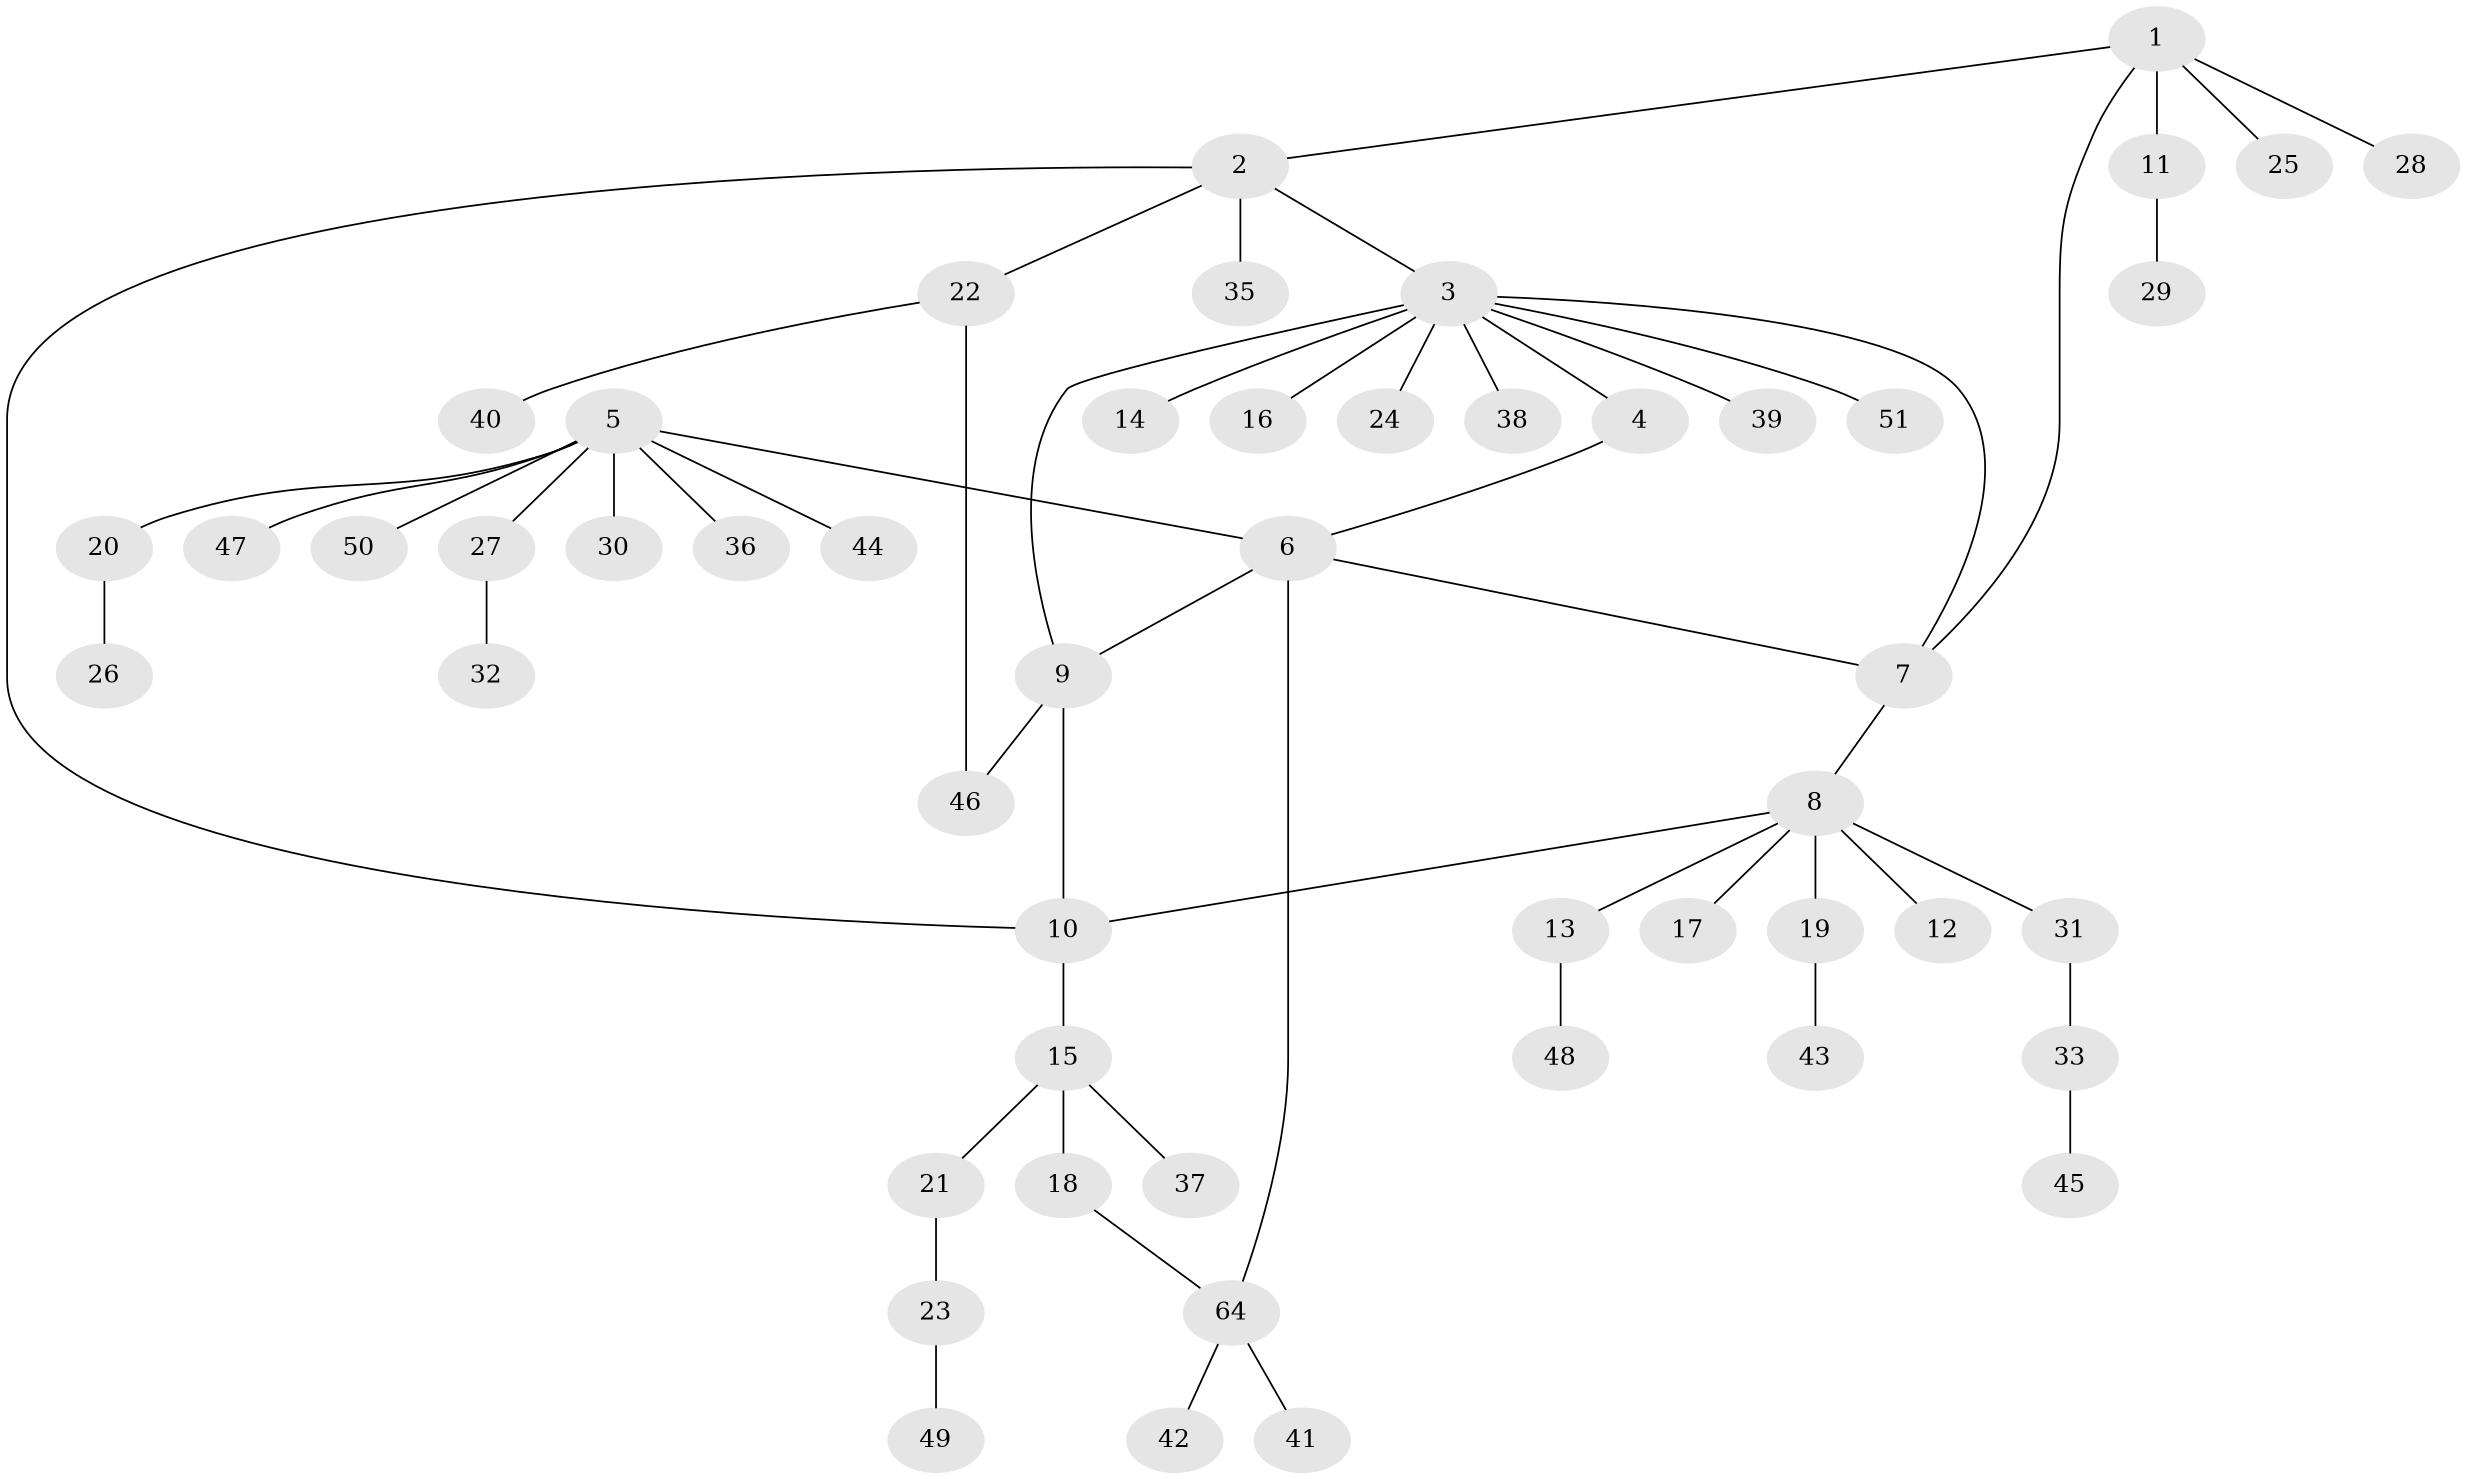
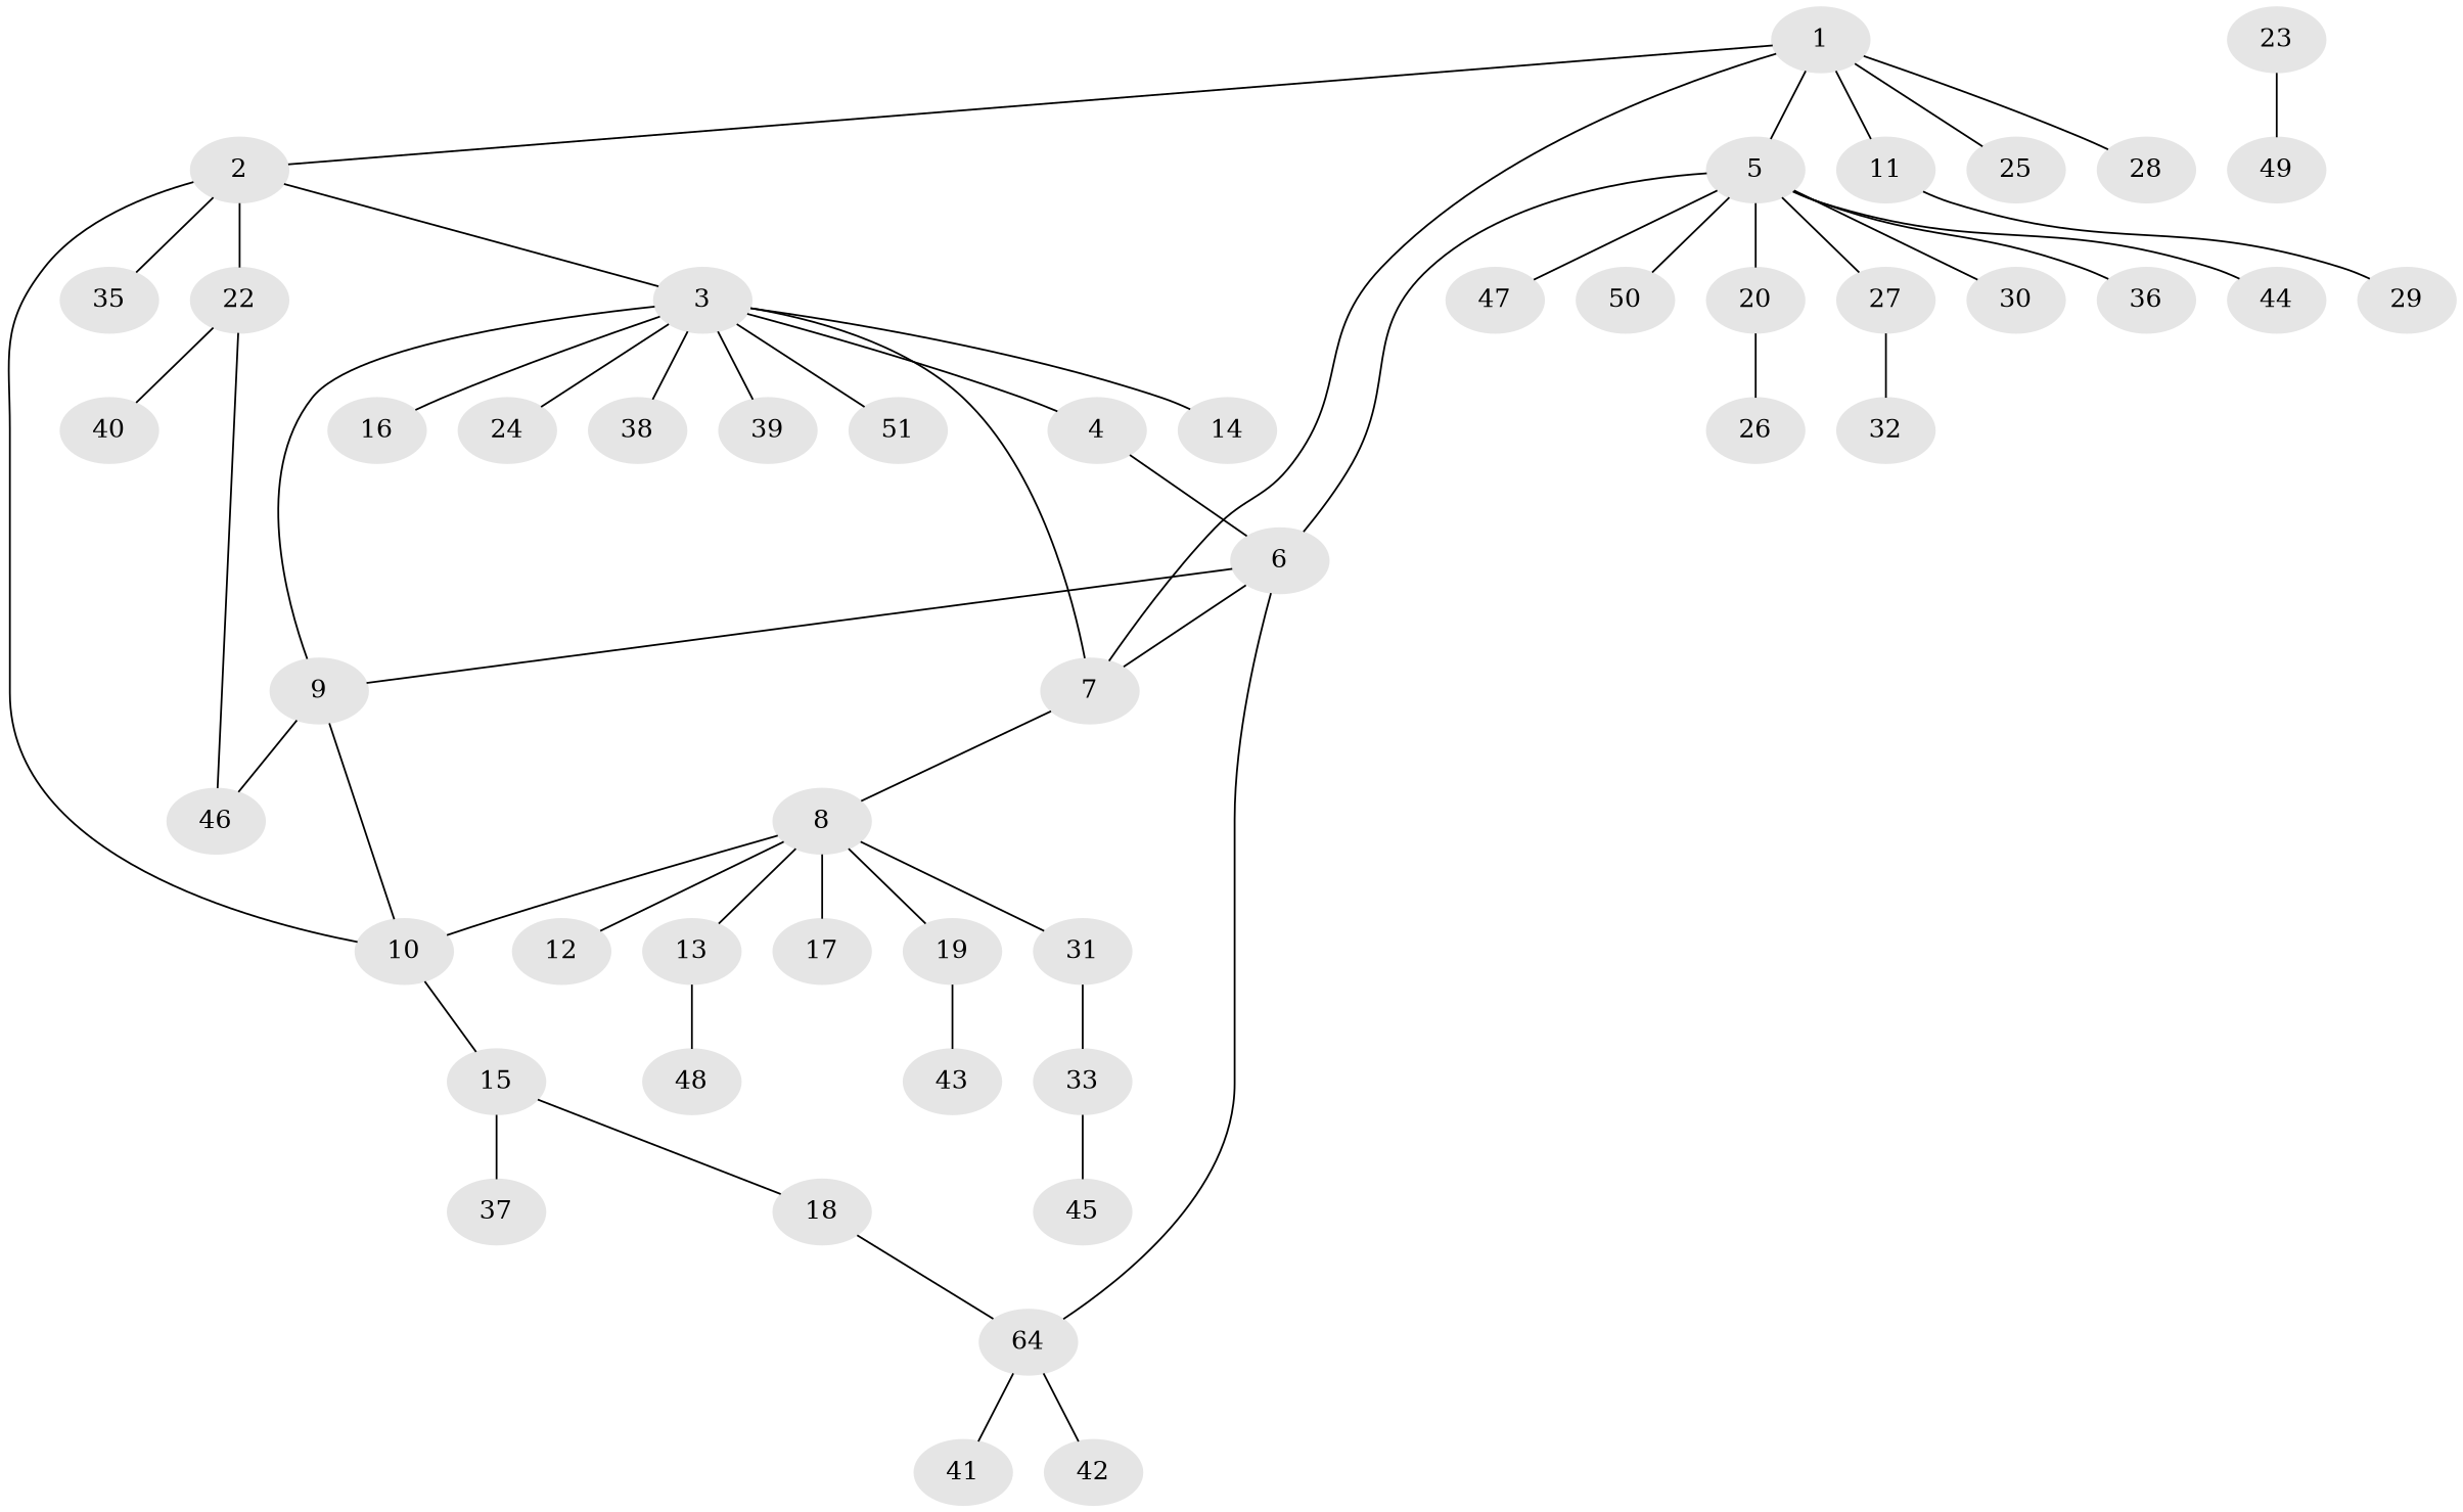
  graph {
    node [color=gray90 style=filled]
    1
    2
    5
    7
    11
    25
    28
    3
    10
    22
    35
    6
    20
    27
    30
    36
    44
    47
    50
    8
    29
    4
    9
    14
    16
    24
    38
    39
    51
    15
    46
    40
    n33 [label=64]
    26
    32
    41
    42
    12
    13
    17
    19
    31
    48
    43
    33
    18
-   21
    37
    23
    49
    45
    1 -- 2
+   1 -- 5
    1 -- 7
    1 -- 11
    1 -- 25
    1 -- 28
    2 -- 3
    2 -- 10
    2 -- 22
    2 -- 35
    5 -- 6
    5 -- 20
    5 -- 27
    5 -- 30
    5 -- 36
    5 -- 44
    5 -- 47
    5 -- 50
    7 -- 8
    11 -- 29
    3 -- 7
    3 -- 4
    3 -- 9
    3 -- 14
    3 -- 16
    3 -- 24
    3 -- 38
    3 -- 39
    3 -- 51
    10 -- 15
    22 -- 46
    22 -- 40
    6 -- 7
    6 -- 9
    6 -- n33
    20 -- 26
    27 -- 32
    8 -- 10
    8 -- 12
    8 -- 13
    8 -- 17
    8 -- 19
    8 -- 31
    4 -- 6
    9 -- 10
    9 -- 46
    15 -- 18
-   15 -- 21
    15 -- 37
    n33 -- 41
    n33 -- 42
    13 -- 48
    19 -- 43
    31 -- 33
    33 -- 45
    18 -- n33
-   21 -- 23
    23 -- 49
  }
